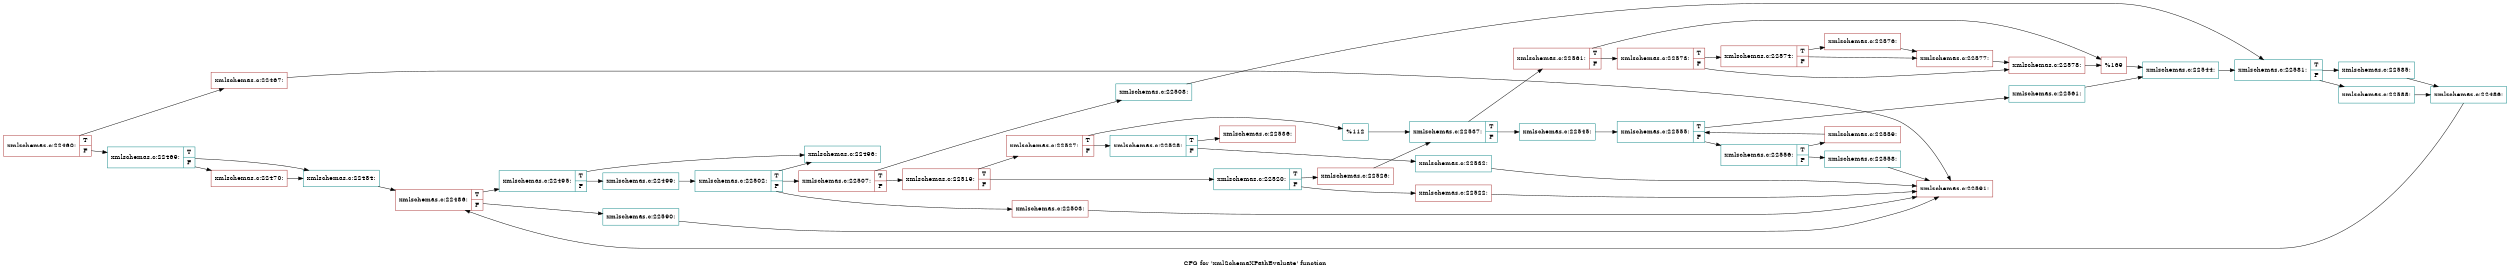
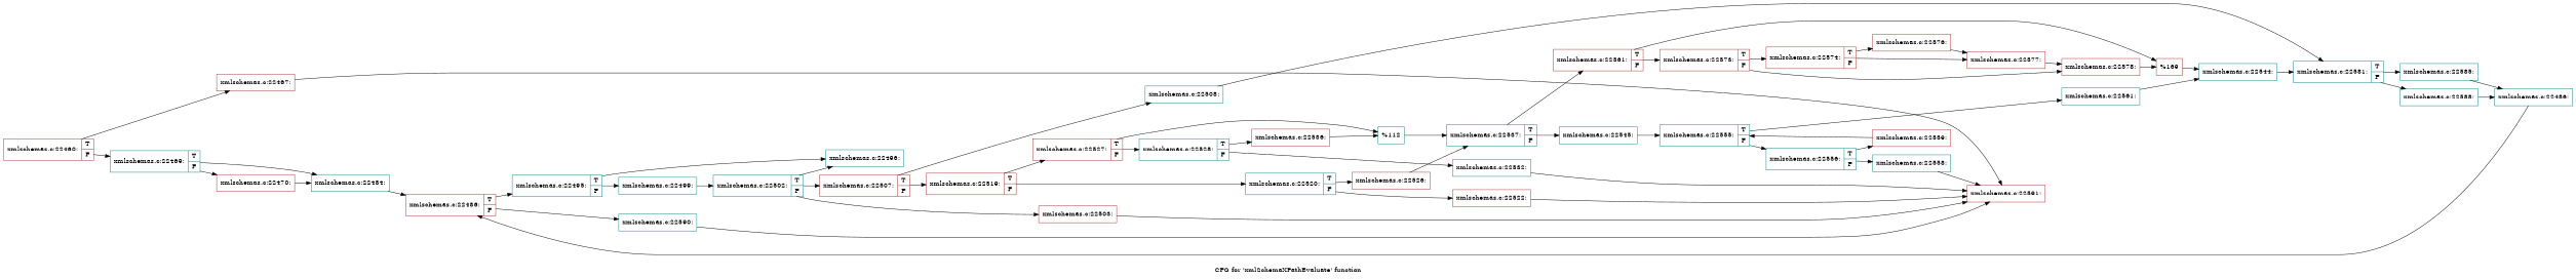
  digraph {
    label="CFG for 'xmlSchemaXPathEvaluate' function"
    rankdir=LR
    node [color=teal shape=record]
    n1 [color=brown label="{xmlschemas.c:22460:|{<s0>T|<s1>F}}"]
    n2 [color=brown label="{xmlschemas.c:22467:}"]
    n3 [label="{xmlschemas.c:22469:|{<s0>T|<s1>F}}"]
    n4 [color=brown label="{xmlschemas.c:22591:}"]
    n5 [color=brown label="{xmlschemas.c:22470:}"]
    n6 [label="{xmlschemas.c:22484:}"]
    n7 [color=brown label="{xmlschemas.c:22486:|{<s0>T|<s1>F}}"]
    n8 [label="{xmlschemas.c:22495:|{<s0>T|<s1>F}}"]
    n9 [label="{xmlschemas.c:22590:}"]
    n10 [label="{xmlschemas.c:22496:}"]
    n11 [label="{xmlschemas.c:22499:}"]
    n12 [label="{xmlschemas.c:22502:|{<s0>T|<s1>F}}"]
    n13 [color=brown label="{xmlschemas.c:22503:}"]
    n14 [color=brown label="{xmlschemas.c:22507:|{<s0>T|<s1>F}}"]
    n15 [label="{xmlschemas.c:22508:}"]
    n16 [color=brown label="{xmlschemas.c:22519:|{<s0>T|<s1>F}}"]
    n17 [label="{xmlschemas.c:22581:|{<s0>T|<s1>F}}"]
    n18 [label="{xmlschemas.c:22520:|{<s0>T|<s1>F}}"]
    n19 [color=brown label="{xmlschemas.c:22527:|{<s0>T|<s1>F}}"]
    n20 [label="{xmlschemas.c:22585:}"]
    n21 [label="{xmlschemas.c:22588:}"]
    n22 [color=brown label="{xmlschemas.c:22522:}"]
    n23 [color=brown label="{xmlschemas.c:22526:}"]
    n24 [label="{xmlschemas.c:22528:|{<s0>T|<s1>F}}"]
    n25 [label="{%112}"]
    n26 [label="{xmlschemas.c:22486:}"]
    n27 [label="{xmlschemas.c:22537:|{<s0>T|<s1>F}}"]
    n28 [label="{xmlschemas.c:22532:}"]
    n29 [color=brown label="{xmlschemas.c:22536:}"]
    n30 [label="{xmlschemas.c:22545:}"]
    n31 [color=brown label="{xmlschemas.c:22561:|{<s0>T|<s1>F}}"]
    n32 [label="{xmlschemas.c:22555:|{<s0>T|<s1>F}}"]
    n33 [color=brown label="{xmlschemas.c:22573:|{<s0>T|<s1>F}}"]
    n34 [color=brown label="{%169}"]
    n35 [label="{xmlschemas.c:22556:|{<s0>T|<s1>F}}"]
    n36 [label="{xmlschemas.c:22561:}"]
    n37 [color=brown label="{xmlschemas.c:22574:|{<s0>T|<s1>F}}"]
    n38 [color=brown label="{xmlschemas.c:22578:}"]
    n39 [label="{xmlschemas.c:22544:}"]
    n40 [label="{xmlschemas.c:22558:}"]
    n41 [color=brown label="{xmlschemas.c:22559:}"]
    n42 [color=brown label="{xmlschemas.c:22576:}"]
    n43 [color=brown label="{xmlschemas.c:22577:}"]
    n1 -> n2
    n1 -> n3
    n2 -> n4
    n3 -> n5
    n3 -> n6
    n5 -> n6
    n6 -> n7
    n7 -> n8
    n7 -> n9
    n8 -> n10
    n8 -> n11
    n9 -> n4
    n11 -> n12
    n12 -> n10
    n12 -> n13
    n12 -> n14
    n13 -> n4
    n14 -> n15
    n14 -> n16
    n15 -> n17
    n16 -> n18
    n16 -> n19
    n17 -> n20
    n17 -> n21
    n18 -> n22
    n18 -> n23
    n19 -> n24
    n19 -> n25
    n20 -> n26
    n21 -> n26
    n22 -> n4
    n23 -> n27
    n24 -> n28
    n24 -> n29
    n25 -> n27
    n26 -> n7
    n27 -> n30
    n27 -> n31
    n28 -> n4
+   n29 -> n25
    n30 -> n32
    n31 -> n33
    n31 -> n34
    n32 -> n35
    n32 -> n36
    n33 -> n37
    n33 -> n38
    n34 -> n39
    n35 -> n40
    n35 -> n41
    n36 -> n39
    n37 -> n42
    n37 -> n43
    n38 -> n34
    n39 -> n17
    n40 -> n4
    n41 -> n32
    n42 -> n43
    n43 -> n38
  }
